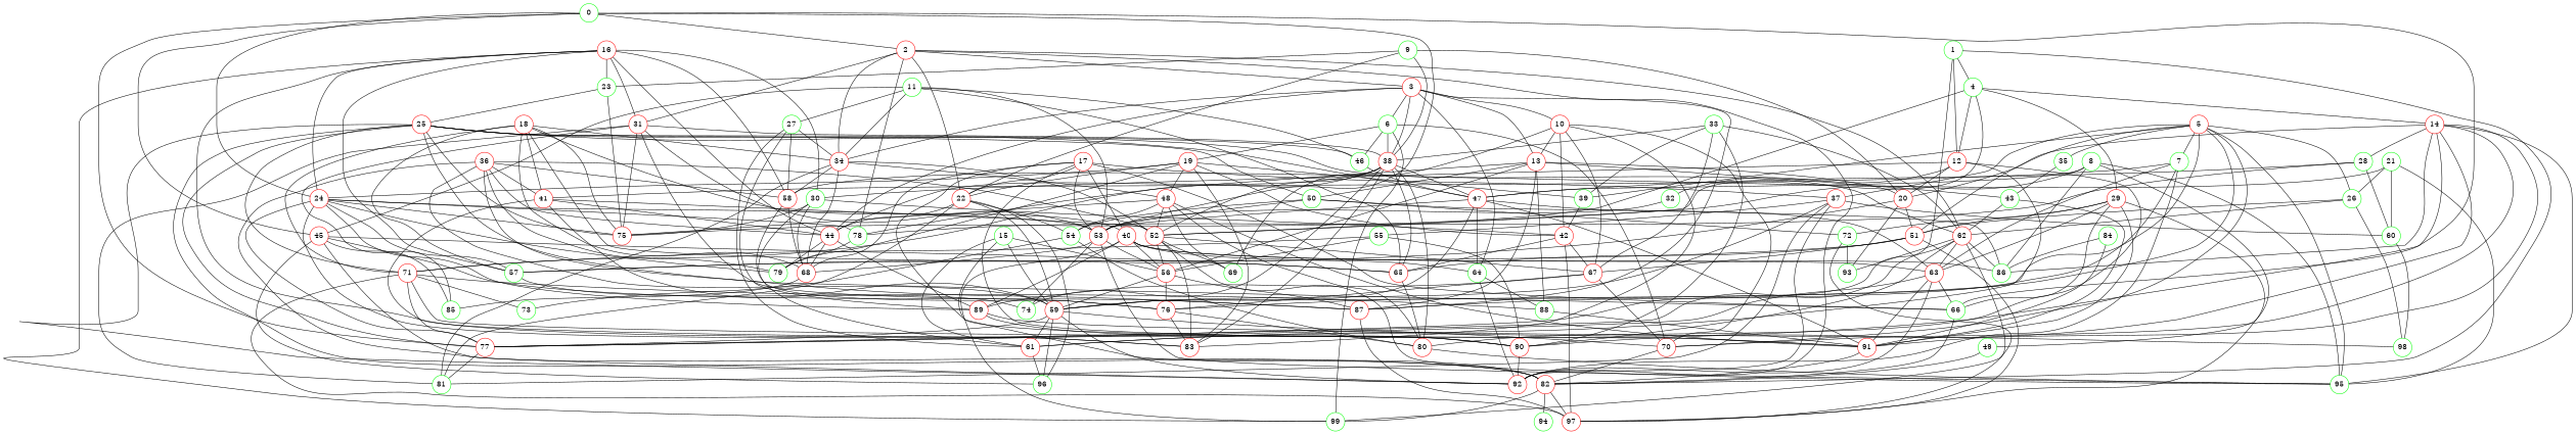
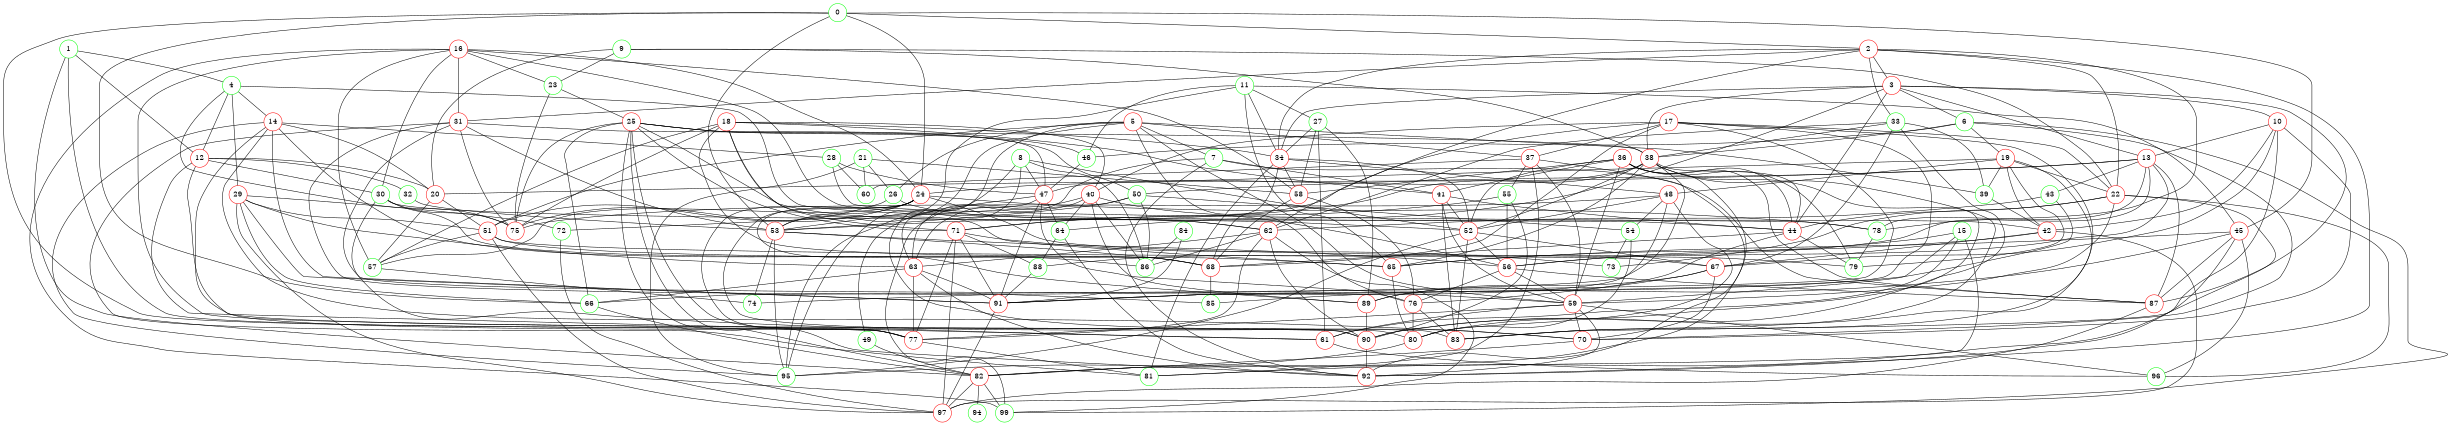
  graph {
    fontname="DejaVu Serif"
    node [color=red fillcolor=white fixedsize=true fontname="DejaVu Serif" shape=circle style=filled]
    edge [fontname="DejaVu Serif"]
    0 [color=green]
    2
    77
    53
    66 [color=green]
    24
    45
    33 [color=green]
    92
    62
    34
    3
    22
    78 [color=green]
    31
    81 [color=green]
    95 [color=green]
    74 [color=green]
    56
    68
    82
    89
    83
    79 [color=green]
    75
    57 [color=green]
    65
    87
    96 [color=green]
    85 [color=green]
    67
    90
    38
    39 [color=green]
    80
    99 [color=green]
    63
    86 [color=green]
-   93 [color=green]
    52
    48
    58
    44
    64 [color=green]
    6 [color=green]
    10
    13
    59
    73 [color=green]
    76
    70
    71
    47
    42
-   98 [color=green]
    97
    94 [color=green]
-   69 [color=green]
    88 [color=green]
    91
    61
    54 [color=green]
    19
    46 [color=green]
    50 [color=green]
    20
    43 [color=green]
    72 [color=green]
    51
    1 [color=green]
    4 [color=green]
    12
    29
    14
    32 [color=green]
    30 [color=green]
    28 [color=green]
    60 [color=green]
    5
-   35 [color=green]
    37
    7 [color=green]
    26 [color=green]
    55 [color=green]
    41
    8 [color=green]
    49 [color=green]
    9 [color=green]
    23 [color=green]
    25
    11 [color=green]
    27 [color=green]
    15 [color=green]
    16
    17
    40
    18
    21 [color=green]
    36
    84 [color=green]
    0 -- 2
    0 -- 77
    0 -- 53
    0 -- 66
    0 -- 24
    0 -- 45
+   2 -- 33
    2 -- 92
    2 -- 62
    2 -- 34
    2 -- 3
    2 -- 22
    2 -- 78
    2 -- 31
    77 -- 81
    53 -- 95
    53 -- 74
    53 -- 56
    53 -- 68
    66 -- 82
    24 -- 77
    24 -- 53
    24 -- 78
    24 -- 89
    24 -- 83
    24 -- 79
    24 -- 75
    24 -- 57
    45 -- 92
    45 -- 65
    45 -- 87
    45 -- 96
    45 -- 85
    33 -- 62
    33 -- 67
    33 -- 90
    33 -- 38
    33 -- 39
    62 -- 77
    62 -- 90
    62 -- 99
    62 -- 63
    62 -- 86
-   62 -- 93
    34 -- 81
    34 -- 68
    34 -- 52
    34 -- 48
    34 -- 58
    3 -- 34
    3 -- 87
    3 -- 38
    3 -- 44
    3 -- 64
    3 -- 6
    3 -- 10
    3 -- 13
    22 -- 81
    22 -- 96
    22 -- 44
    22 -- 59
-   22 -- 54
+   22 -- 73
    78 -- 79
    31 -- 53
    31 -- 81
    31 -- 75
    31 -- 85
    31 -- 38
    31 -- 76
    56 -- 87
    56 -- 59
    56 -- 76
    68 -- 85
    82 -- 99
    82 -- 97
    82 -- 94
    89 -- 90
-   89 -- 98
    57 -- 74
    65 -- 80
    87 -- 97
    67 -- 89
    67 -- 76
    67 -- 70
    90 -- 92
    38 -- 74
    38 -- 83
    38 -- 65
    38 -- 80
    38 -- 52
    38 -- 44
    38 -- 71
    38 -- 47
    39 -- 42
    80 -- 95
    63 -- 77
    63 -- 66
    63 -- 92
    63 -- 91
    52 -- 95
    52 -- 56
    52 -- 83
    52 -- 67
-   52 -- 69
    48 -- 75
    48 -- 80
    48 -- 52
-   48 -- 69
    48 -- 91
    48 -- 54
    58 -- 68
    58 -- 76
    44 -- 68
    44 -- 89
    44 -- 79
    64 -- 92
    64 -- 88
    6 -- 38
    6 -- 99
    6 -- 70
    6 -- 19
    6 -- 46
    10 -- 83
    10 -- 67
    10 -- 13
    10 -- 70
    10 -- 42
-   10 -- 69
    13 -- 78
    13 -- 56
    13 -- 87
    13 -- 88
    13 -- 50
    13 -- 20
    13 -- 43
    59 -- 77
    59 -- 92
    59 -- 96
    59 -- 70
    59 -- 61
    76 -- 83
    76 -- 80
    70 -- 82
    71 -- 77
    71 -- 73
    71 -- 97
    71 -- 88
    71 -- 91
    47 -- 53
    47 -- 63
    47 -- 64
    47 -- 59
    47 -- 91
    42 -- 65
    42 -- 67
    42 -- 97
    88 -- 91
-   91 -- 82
+   91 -- 97
    61 -- 96
    54 -- 80
    54 -- 73
    19 -- 24
    19 -- 22
    19 -- 83
    19 -- 79
    19 -- 39
    19 -- 48
    19 -- 42
    46 -- 47
    50 -- 53
    50 -- 86
    50 -- 54
    50 -- 72
    20 -- 57
-   20 -- 93
    20 -- 51
    43 -- 62
    43 -- 91
-   72 -- 93
    72 -- 97
    51 -- 57
    51 -- 65
    51 -- 67
    51 -- 97
    1 -- 77
    1 -- 82
    1 -- 4
    1 -- 12
    4 -- 75
    4 -- 52
    4 -- 12
    4 -- 29
    4 -- 14
    12 -- 80
    12 -- 61
    12 -- 20
    12 -- 32
    12 -- 30
    29 -- 66
    29 -- 63
    29 -- 97
    29 -- 91
    29 -- 72
    29 -- 51
    14 -- 95
    14 -- 90
    14 -- 86
    14 -- 70
    14 -- 91
-   14 -- 61
    14 -- 20
    14 -- 28
    32 -- 53
    30 -- 68
    30 -- 75
    30 -- 42
    30 -- 61
    28 -- 78
    28 -- 47
    28 -- 60
-   60 -- 98
    5 -- 95
    5 -- 39
    5 -- 59
    5 -- 76
    5 -- 70
    5 -- 51
-   5 -- 35
    5 -- 37
    5 -- 7
    5 -- 26
-   35 -- 43
    37 -- 92
    37 -- 81
    37 -- 59
    37 -- 60
    37 -- 55
    7 -- 92
    7 -- 87
    7 -- 63
    7 -- 41
    26 -- 62
-   26 -- 98
    26 -- 51
    55 -- 56
    55 -- 90
    55 -- 71
    41 -- 83
    41 -- 52
    41 -- 44
    41 -- 59
    8 -- 95
    8 -- 86
    8 -- 52
    8 -- 47
    8 -- 49
    49 -- 82
    9 -- 22
    9 -- 38
    9 -- 20
    9 -- 23
    23 -- 75
    23 -- 25
    25 -- 77
    25 -- 66
    25 -- 92
    25 -- 62
    25 -- 82
    25 -- 75
    25 -- 71
    25 -- 47
    25 -- 46
    25 -- 50
    11 -- 53
    11 -- 45
    11 -- 34
    11 -- 65
    11 -- 46
    11 -- 27
    27 -- 34
    27 -- 89
    27 -- 58
    27 -- 61
    15 -- 56
    15 -- 82
    15 -- 59
    15 -- 61
    16 -- 24
    16 -- 31
    16 -- 57
    16 -- 90
    16 -- 99
    16 -- 58
    16 -- 44
    16 -- 30
    16 -- 23
    17 -- 53
    17 -- 66
    17 -- 22
    17 -- 68
    17 -- 90
    17 -- 91
    17 -- 37
    17 -- 40
    40 -- 56
    40 -- 89
    40 -- 99
    40 -- 63
    40 -- 86
    40 -- 64
    18 -- 34
    18 -- 68
    18 -- 75
    18 -- 57
    18 -- 65
    18 -- 71
    18 -- 41
    18 -- 40
    21 -- 95
    21 -- 58
    21 -- 60
    21 -- 26
    36 -- 82
    36 -- 79
    36 -- 87
    36 -- 52
    36 -- 58
    36 -- 44
    36 -- 59
    36 -- 41
    84 -- 86
    84 -- 91
  }
